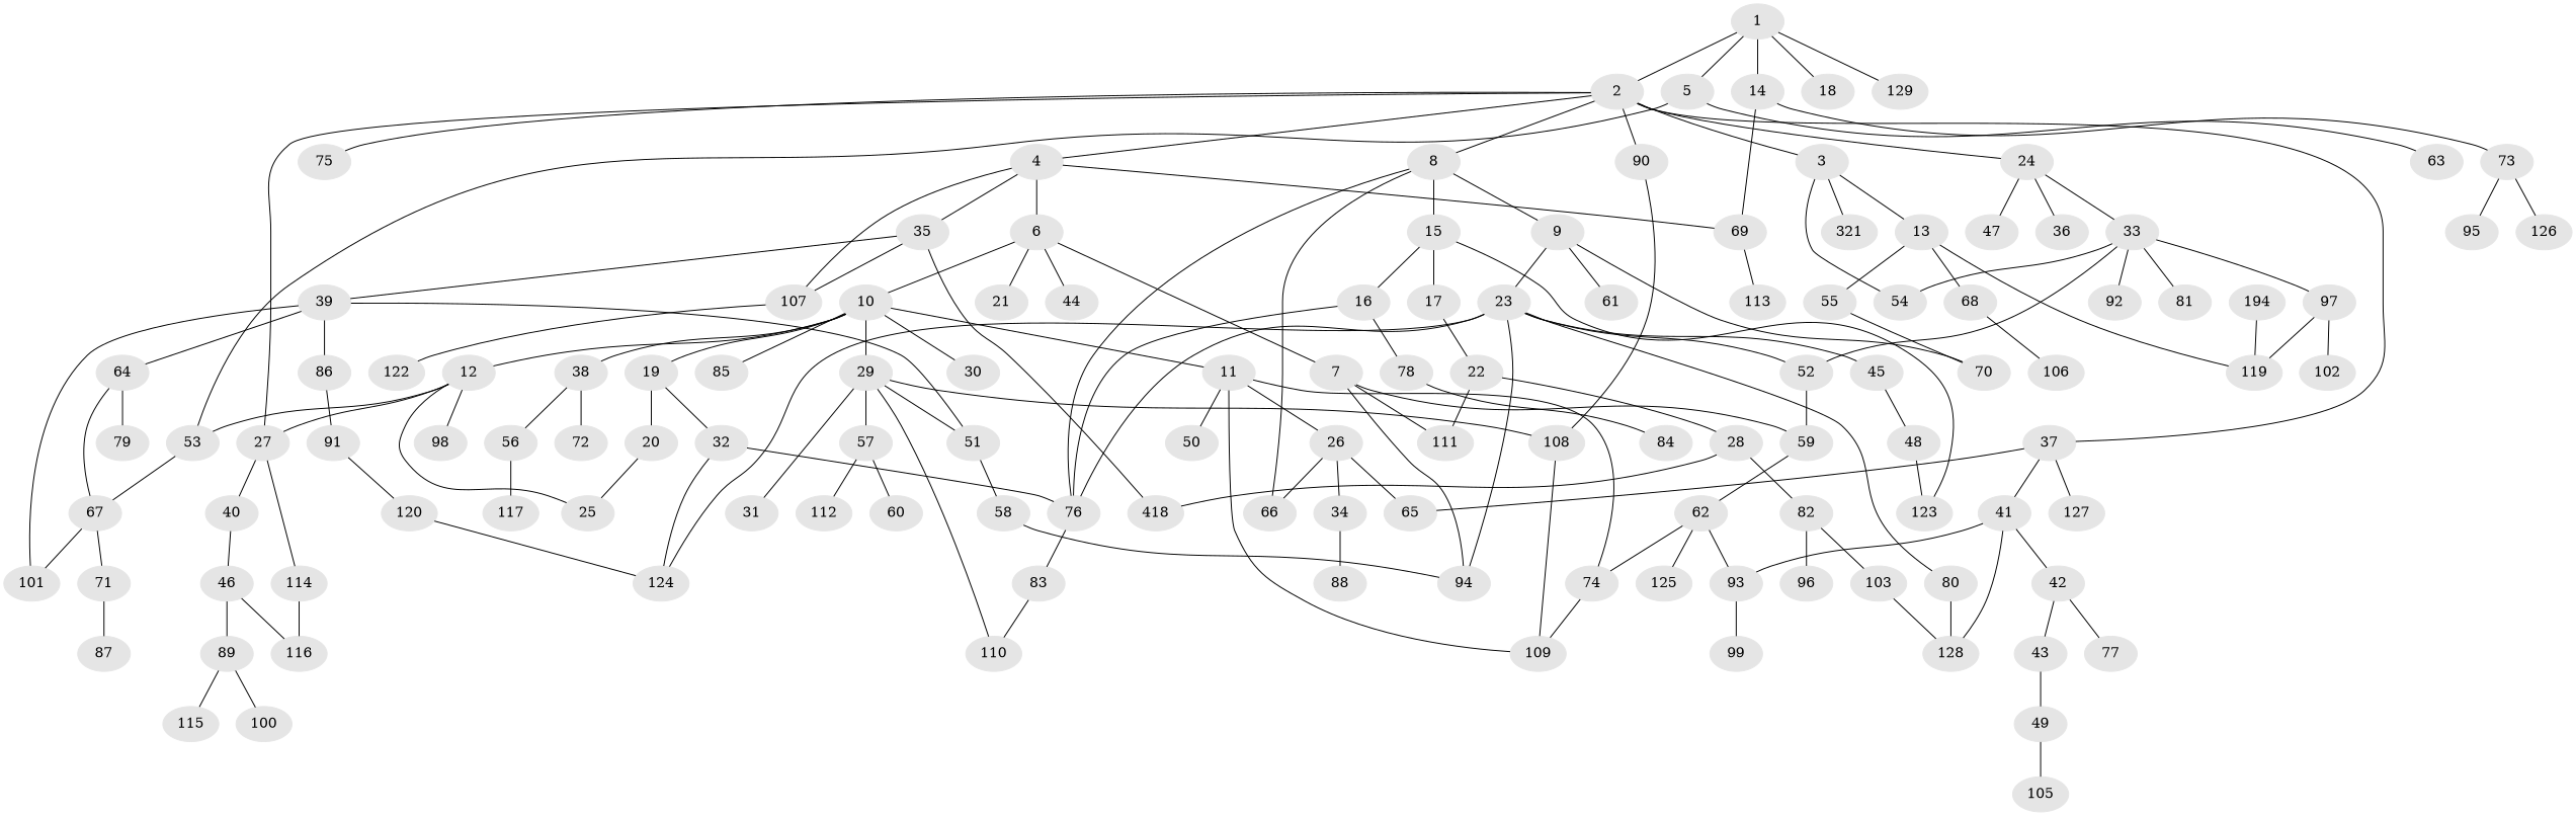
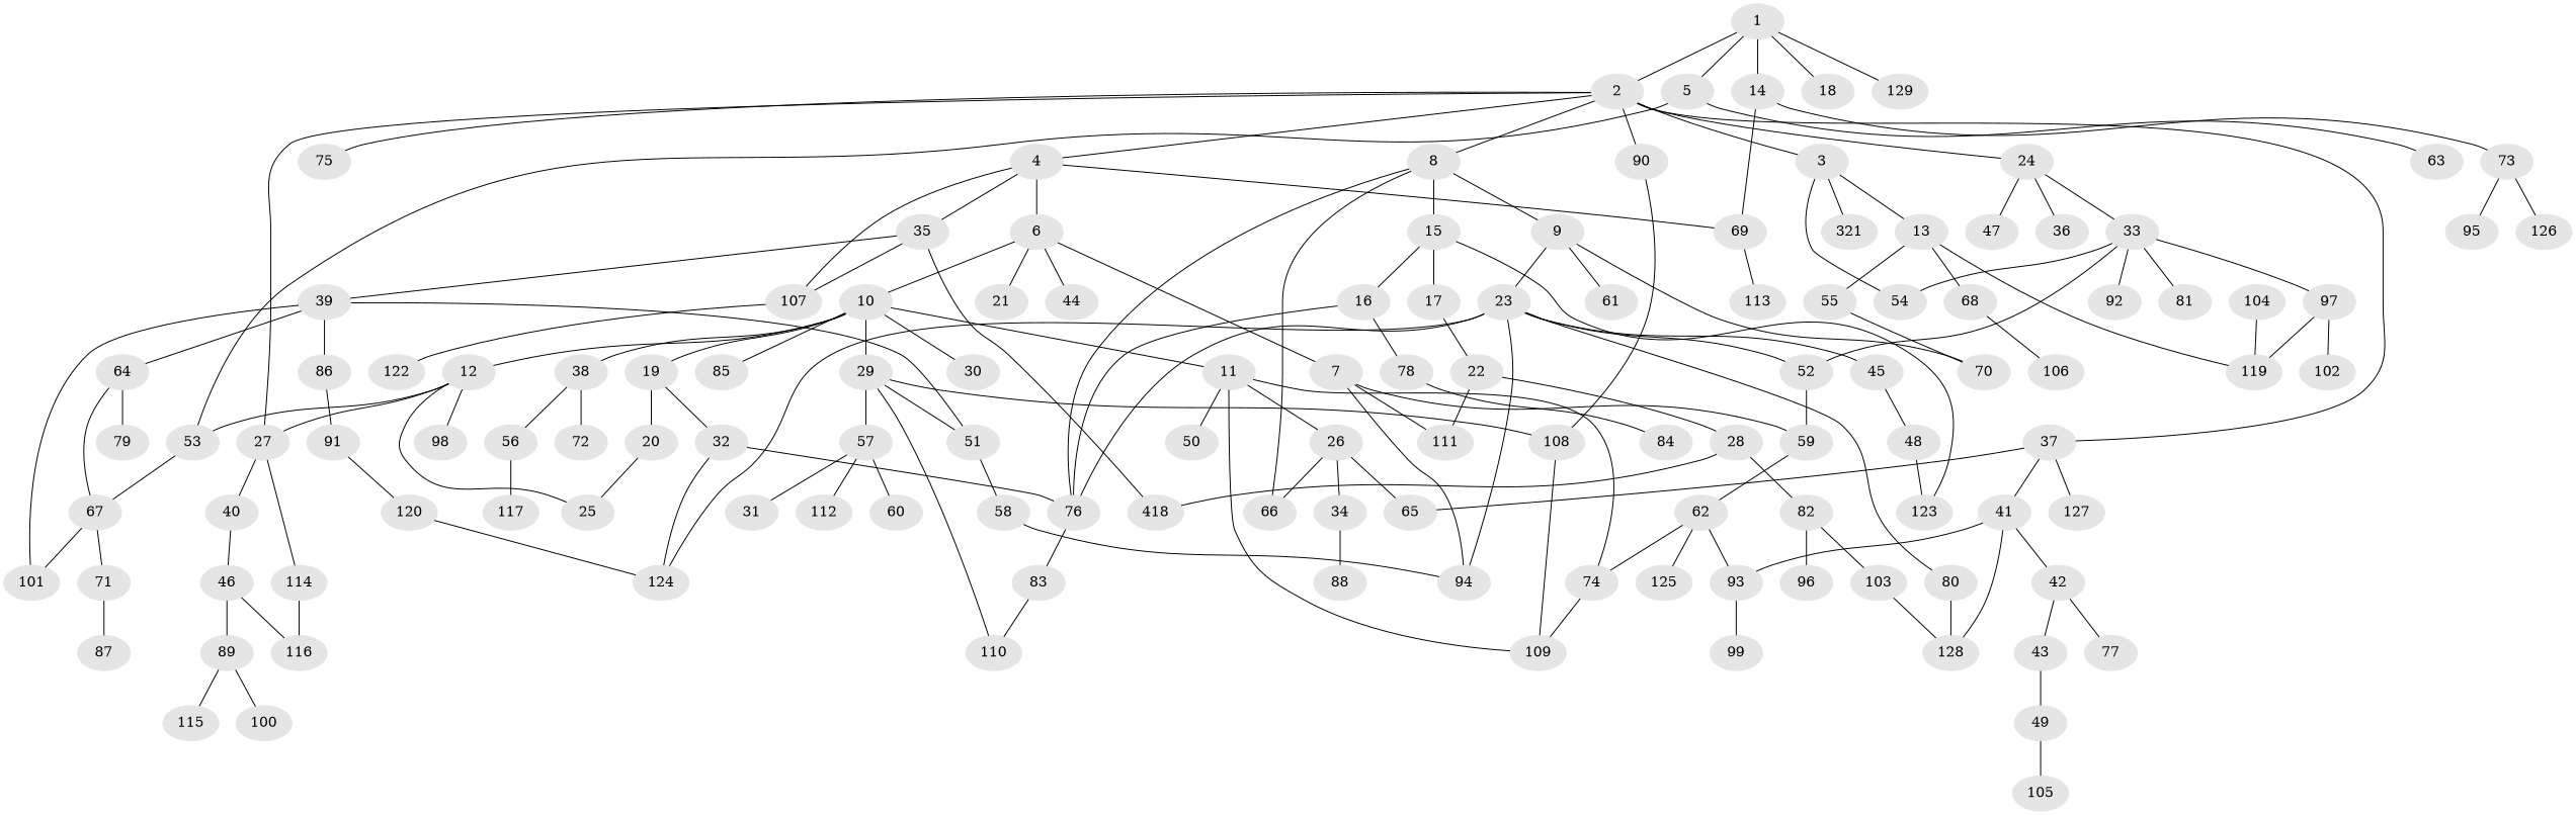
  graph {
    fontname="DejaVu Serif"
    node [color=gray90 fontname="DejaVu Serif" style=filled]
    edge [fontname="DejaVu Serif"]
    1
    2
    5
    14
    18
    129
    3
    4
    8
    24
    27
    37
    75
    90
    53
    63
    69
    73
    13
    54
    n21 [label=321]
    6
    35
    107
    9
    15
    66
    76
    33
    36
    47
    40
    114
    65
    41
    127
    108
    55
    68
    119
    7
    10
    21
    44
    n45 [label=418]
    39
    113
    122
    67
    59
    94
    111
    11
    12
    19
    29
    30
    38
    85
    62
    23
    61
    70
    16
    17
    123
    83
-   104 [label=194]
+   104
    45
    52
    80
    124
    26
    50
    74
    109
    25
    98
    20
    32
    31
    51
    57
    110
    56
    72
    34
    106
    95
    126
    78
    22
    84
    28
    82
    96
    103
    48
    128
    81
    92
    97
    88
    46
    116
    58
    60
    112
    102
    64
    86
    101
    42
    93
    117
    79
    91
    89
    43
    77
    99
    49
    105
    100
    115
    71
    125
    87
    120
    1 -- 2
    1 -- 5
    1 -- 14
    1 -- 18
    1 -- 129
    2 -- 3
    2 -- 4
    2 -- 8
    2 -- 24
    2 -- 27
    2 -- 37
    2 -- 75
    2 -- 90
    5 -- 53
    5 -- 63
    14 -- 69
    14 -- 73
    3 -- 13
    3 -- 54
    3 -- n21
    4 -- 69
    4 -- 6
    4 -- 35
    4 -- 107
    8 -- 9
    8 -- 15
    8 -- 66
    8 -- 76
    24 -- 33
    24 -- 36
    24 -- 47
    27 -- 40
    27 -- 114
    37 -- 65
    37 -- 41
    37 -- 127
    90 -- 108
    53 -- 67
    69 -- 113
    73 -- 95
    73 -- 126
    13 -- 55
    13 -- 68
    13 -- 119
    6 -- 7
    6 -- 10
    6 -- 21
    6 -- 44
    35 -- 107
    35 -- n45
    35 -- 39
    107 -- 122
    9 -- 23
    9 -- 61
    9 -- 70
    15 -- 16
    15 -- 17
    15 -- 123
    76 -- 83
    33 -- 54
    33 -- 52
    33 -- 81
    33 -- 92
    33 -- 97
    40 -- 46
    114 -- 116
    41 -- 128
    41 -- 42
    41 -- 93
    108 -- 109
    55 -- 70
    68 -- 106
    7 -- 59
    7 -- 94
    7 -- 111
    10 -- 11
    10 -- 12
    10 -- 19
    10 -- 29
    10 -- 30
    10 -- 38
    10 -- 85
    39 -- 51
    39 -- 64
    39 -- 86
    39 -- 101
    67 -- 101
    67 -- 71
    59 -- 62
    11 -- 26
    11 -- 50
    11 -- 74
    11 -- 109
    12 -- 27
    12 -- 53
    12 -- 25
    12 -- 98
    19 -- 20
    19 -- 32
    29 -- 108
-   29 -- 31
+   57 -- 31
    29 -- 51
    29 -- 57
    29 -- 110
    38 -- 56
    38 -- 72
    62 -- 74
    62 -- 93
    62 -- 125
    23 -- 76
    23 -- 94
    23 -- 45
    23 -- 52
    23 -- 80
    23 -- 124
    16 -- 76
    16 -- 78
    17 -- 22
    83 -- 110
    104 -- 119
    45 -- 48
    52 -- 59
    80 -- 128
    26 -- 66
    26 -- 65
    26 -- 34
    74 -- 109
    20 -- 25
    32 -- 76
    32 -- 124
    51 -- 58
    57 -- 60
    57 -- 112
    56 -- 117
    34 -- 88
    78 -- 84
    22 -- 111
    22 -- 28
    28 -- n45
    28 -- 82
    82 -- 96
    82 -- 103
    103 -- 128
    48 -- 123
    97 -- 119
    97 -- 102
    46 -- 116
    46 -- 89
    58 -- 94
    64 -- 67
    64 -- 79
    86 -- 91
    42 -- 43
    42 -- 77
    93 -- 99
    91 -- 120
    89 -- 100
    89 -- 115
    43 -- 49
    49 -- 105
    71 -- 87
    120 -- 124
  }
